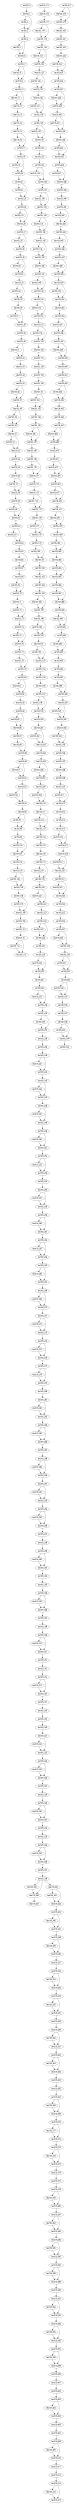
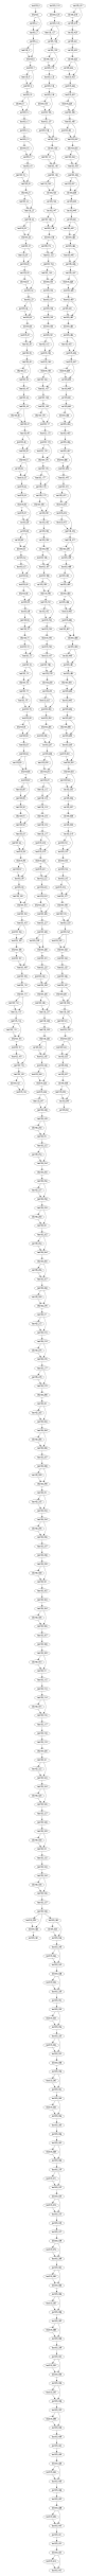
  digraph {
    fontname="Open Sans"
    node [fontname="Open Sans"]
    edge [fontname="Open Sans"]
    test105_0
    test105_1
    test105_2
    test105_3
    test105_4
    test105_5
    test105_6
    test105_7
    test105_8
    test105_9
    test105_10
    test105_11
    test105_12
    test105_13
    test105_14
    test105_15
    test105_16
    test105_17
    test105_18
    test105_19
    test105_20
    test105_21
    test105_22
    test105_23
    test105_24
    test105_25
    test105_26
    test105_27
    test105_28
    test105_29
    test105_30
    test105_31
    test105_32
    test105_33
    test105_34
    test105_35
    test105_36
    test105_37
    test105_38
    test105_39
    test105_40
    test105_41
    test105_42
    test105_43
    test105_44
    test105_45
    test105_46
    test105_47
    test105_48
    test105_49
    test105_50
    test105_51
    test105_52
    test105_53
    test105_54
    test105_55
    test105_56
    test105_57
    test105_58
    test105_59
    test105_60
    test105_61
    test105_62
    test105_63
    test105_64
    test105_65
    test105_66
    test105_67
    test105_68
    test105_69
    test105_70
    test105_71
    test105_72
    test105_73
    test105_74
    test105_75
    test105_76
    test105_77
    test105_78
    test105_79
    test105_80
    test105_81
    test105_82
    test105_83
    test105_84
    test105_85
    test105_86
    test105_87
    test105_88
    test105_89
    test105_90
    test105_91
    test105_92
    test105_93
    test105_94
    test105_95
    test105_96
    test105_97
    test105_98
    test105_99
    test105_100
    test105_101
    test105_102
    test105_103
    test105_104
    test105_105
    test105_106
    test105_107
    test105_108
    test105_109
    test105_110
    test105_111
    test105_112
    test105_113
+   test105_114
    test105_115
    test105_116
    test105_117
    test105_118
    test105_119
    test105_120
    test105_121
    test105_122
-   test105_123
    test105_124
    test105_125
    test105_126
    test105_127
    test105_128
    test105_129
    test105_130
    test105_131
    test105_132
    test105_133
    test105_134
    test105_135
    test105_136
    test105_137
    test105_138
    test105_139
    test105_140
    test105_141
    test105_142
    test105_143
    test105_144
    test105_145
    test105_146
    test105_147
    test105_148
    test105_149
    test105_150
    test105_151
    test105_152
    test105_153
    test105_154
    test105_155
    test105_156
    test105_157
    test105_158
    test105_159
    test105_160
    test105_161
    test105_162
    test105_163
    test105_164
    test105_165
    test105_166
    test105_167
    test105_168
    test105_169
    test105_170
    test105_171
    test105_172
    test105_173
    test105_174
    test105_175
    test105_176
    test105_177
    test105_178
    test105_179
    test105_180
    test105_181
    test105_182
    test105_183
    test105_184
    test105_185
    test105_186
    test105_187
    test105_188
    test105_189
    test105_190
    test105_191
    test105_192
    test105_193
    test105_194
    test105_195
    test105_196
    test105_197
    test105_198
    test105_199
    test105_200
    test105_201
    test105_202
    test105_203
    test105_204
    test105_205
    test105_206
    test105_207
    test105_208
    test105_209
    test105_210
    test105_211
    test105_212
    test105_213
    test105_214
    test105_215
    test105_216
    test105_217
    test105_218
    test105_219
    test105_220
    test105_221
    test105_222
    test105_223
    test105_224
    test105_225
    test105_226
    test105_227
    test105_228
    test105_229
    test105_230
    test105_231
    test105_232
    test105_233
    test105_234
    test105_235
    test105_236
    test105_237
    test105_238
    test105_239
    test105_240
    test105_241
    test105_242
    test105_243
    test105_244
    test105_245
    test105_246
    test105_247
    test105_248
    test105_249
    test105_250
    test105_251
    test105_252
    test105_253
    test105_254
    test105_255
    test105_256
    test105_257
    test105_258
    test105_259
    test105_260
    test105_261
    test105_262
    test105_263
    test105_264
    test105_265
    test105_266
    test105_267
    test105_268
    test105_269
    n271 [label=test104_270]
    test105_271
    test105_272
    test105_273
    test105_274
    test105_275
    test105_276
    test105_277
    test105_278
    test105_279
    test105_280
    test105_281
    test105_282
    test105_283
    test105_284
    test105_285
    test105_286
    test105_287
    test105_288
    test105_289
    test105_290
    test105_291
    test105_292
    test105_293
    test105_294
    test105_295
    test105_296
    test105_297
    test105_298
    test105_299
    test105_300
    test105_301
    test105_302
    test105_303
    test105_304
    test105_305
    test105_306
    test105_307
    test105_308
    test105_309
    test105_310
    test105_311
    test105_312
    test105_313
    test105_314
    test105_315
    test105_316
    test105_317
    test105_318
    test105_319
    test105_320
    test105_321
    test105_322
    test105_323
    test105_324
    test105_325
    test105_326
    test105_327
    test105_328
    test105_329
    test105_330
    test105_331
    test105_332
    test105_333
    test105_334
    test105_335
    test105_336
    test105_337
    test105_338
    test105_339
    test105_340
    test105_342
    test105_341
    test105_343
    test105_344
    test105_345
    test105_346
    test105_347
    test105_348
    test105_349
    test105_350
    test105_351
    test105_352
    test105_353
    test105_354
    test105_355
    test105_356
    test105_357
    test105_358
    test105_359
    test105_360
    test105_361
    test105_362
    test105_363
    test105_364
    test105_365
    test105_366
    test105_367
    test105_368
    test105_369
    test105_370
    test105_371
    test105_372
    test105_373
    test105_374
    test105_375
    test105_376
    test105_377
    test105_378
    test105_379
    test105_380
    test105_381
    test105_382
    test105_383
    test105_384
    test105_385
    test105_386
    test105_387
    test105_388
    test105_389
    test105_390
    test105_391
    test105_392
    test105_393
    test105_394
    test105_395
    test105_396
    test105_397
    test105_398
    test105_399
    test105_400
    test105_401
    test105_402
    test105_403
    test105_404
    test105_405
    test105_406
    test105_407
    test105_408
    test105_409
    test105_410
    test105_411
    test105_412
    test105_413
    test105_414
    test105_415
    test105_417
    test105_418
    test105_419
    test105_420
    test105_421
    test105_422
    test105_423
    test105_424
    test105_425
    test105_426
    test105_427
    test105_428
    test105_429
    test105_430
    test105_431
    test105_432
    test105_433
    test105_434
    test105_435
    test105_436
    test105_437
    test105_438
    test105_439
    test105_440
    test105_441
    test105_442
    test105_443
    test105_444
    test105_445
    test105_446
    test105_447
    test105_448
    test105_449
    test105_450
    test105_451
    test105_452
    test105_453
    test105_454
    test105_455
    test105_456
    test105_457
    test105_458
    test105_459
    test105_460
    test105_461
    test105_462
    test105_463
    test105_464
    test105_465
    test105_466
    test105_467
    test105_468
    test105_469
    test105_470
    test105_471
    test105_472
    test105_473
    test105_474
    test105_475
    test105_476
    test105_477
    test105_478
    test105_479
    test105_480
    test105_481
    test105_482
    test105_483
    test105_484
    test105_485
    test105_486
    test105_487
    test105_488
    test105_489
    test105_490
    test105_491
    test105_492
    test105_493
    test105_494
    test105_495
    test105_496
    test105_497
    test105_498
    test105_499
    test105_500
    test105_501
    test105_502
    test105_503
    test105_504
    test105_505
    test105_506
    test105_507
    test105_508
    test105_509
    test105_510
    test105_511
    test105_512
    test105_513
    test105_514
    test105_515
    test105_516
    test105_517
    test105_518
    test105_519
    test105_520
    test105_521
    test105_522
    test105_523
    test105_524
    test105_525
    test105_526
    test105_527
    test105_528
    test105_529
    test105_530
    test105_531
    test105_532
    test105_533
    test105_534
    test105_535
    test105_536
    test105_537
    test105_538
    test105_539
    test105_540
    test105_541
    test105_0 -> test105_1
    test105_1 -> test105_2
    test105_1 -> test105_3
    test105_2 -> test105_3
    test105_3 -> test105_4
    test105_4 -> test105_5
    test105_4 -> test105_6
    test105_5 -> test105_6
    test105_6 -> test105_7
    test105_7 -> test105_8
    test105_7 -> test105_9
    test105_8 -> test105_9
    test105_9 -> test105_10
    test105_10 -> test105_11
    test105_10 -> test105_12
    test105_11 -> test105_12
    test105_12 -> test105_13
    test105_13 -> test105_14
    test105_14 -> test105_15
    test105_15 -> test105_16
    test105_15 -> test105_17
    test105_16 -> test105_17
    test105_17 -> test105_18
    test105_18 -> test105_19
    test105_18 -> test105_20
    test105_19 -> test105_20
    test105_20 -> test105_21
    test105_21 -> test105_22
    test105_21 -> test105_23
    test105_22 -> test105_23
    test105_23 -> test105_24
    test105_24 -> test105_25
    test105_24 -> test105_26
    test105_25 -> test105_26
    test105_26 -> test105_27
    test105_27 -> test105_28
    test105_27 -> test105_29
    test105_28 -> test105_29
    test105_29 -> test105_30
    test105_30 -> test105_31
    test105_30 -> test105_32
    test105_31 -> test105_32
    test105_32 -> test105_33
    test105_33 -> test105_34
    test105_33 -> test105_35
    test105_34 -> test105_35
    test105_35 -> test105_36
    test105_36 -> test105_37
    test105_36 -> test105_38
    test105_37 -> test105_38
    test105_38 -> test105_39
    test105_39 -> test105_40
    test105_40 -> test105_41
    test105_40 -> test105_42
    test105_41 -> test105_42
    test105_42 -> test105_43
    test105_43 -> test105_44
    test105_44 -> test105_45
    test105_45 -> test105_46
    test105_45 -> test105_47
    test105_46 -> test105_47
    test105_47 -> test105_48
    test105_48 -> test105_49
    test105_48 -> test105_50
    test105_49 -> test105_50
    test105_50 -> test105_51
    test105_51 -> test105_52
    test105_51 -> test105_53
    test105_52 -> test105_53
    test105_53 -> test105_54
    test105_54 -> test105_55
    test105_55 -> test105_56
    test105_56 -> test105_57
    test105_56 -> test105_58
    test105_57 -> test105_58
    test105_58 -> test105_59
    test105_59 -> test105_60
    test105_59 -> test105_61
    test105_60 -> test105_61
    test105_61 -> test105_62
    test105_62 -> test105_63
    test105_62 -> test105_64
    test105_63 -> test105_64
    test105_64 -> test105_65
    test105_65 -> test105_66
    test105_65 -> test105_67
    test105_66 -> test105_67
    test105_67 -> test105_68
    test105_68 -> test105_69
    test105_68 -> test105_70
    test105_69 -> test105_70
    test105_70 -> test105_71
    test105_71 -> test105_72
    test105_71 -> test105_73
    test105_72 -> test105_73
    test105_73 -> test105_74
    test105_74 -> test105_75
    test105_74 -> test105_76
    test105_75 -> test105_76
    test105_76 -> test105_77
    test105_77 -> test105_78
    test105_77 -> test105_79
    test105_78 -> test105_79
    test105_79 -> test105_80
    test105_80 -> test105_81
    test105_80 -> test105_82
    test105_81 -> test105_82
    test105_82 -> test105_83
    test105_83 -> test105_84
    test105_84 -> test105_85
    test105_84 -> test105_86
    test105_85 -> test105_86
    test105_86 -> test105_87
    test105_87 -> test105_88
    test105_87 -> test105_89
    test105_88 -> test105_89
    test105_89 -> test105_90
    test105_90 -> test105_91
    test105_90 -> test105_92
    test105_91 -> test105_92
    test105_92 -> test105_93
    test105_93 -> test105_94
    test105_93 -> test105_95
    test105_94 -> test105_95
    test105_95 -> test105_96
    test105_96 -> test105_97
    test105_96 -> test105_98
    test105_97 -> test105_98
    test105_98 -> test105_99
    test105_99 -> test105_100
    test105_99 -> test105_101
    test105_100 -> test105_101
    test105_101 -> test105_102
    test105_102 -> test105_103
    test105_103 -> test105_104
    test105_103 -> test105_105
    test105_104 -> test105_105
    test105_105 -> test105_106
    test105_106 -> test105_107
    test105_106 -> test105_108
    test105_107 -> test105_108
    test105_108 -> test105_109
    test105_109 -> test105_110
    test105_110 -> test105_111
    test105_111 -> test105_112
    test105_111 -> test105_113
    test105_112 -> test105_113
+   test105_113 -> test105_114
+   test105_114 -> test105_115
+   test105_114 -> test105_116
    test105_115 -> test105_116
    test105_116 -> test105_117
    test105_117 -> test105_118
    test105_117 -> test105_119
    test105_118 -> test105_119
    test105_119 -> test105_120
    test105_120 -> test105_121
    test105_120 -> test105_122
    test105_121 -> test105_122
-   test105_122 -> test105_123
-   test105_123 -> test105_124
-   test105_123 -> test105_125
    test105_124 -> test105_125
    test105_125 -> test105_126
    test105_126 -> test105_127
    test105_126 -> test105_128
    test105_127 -> test105_128
    test105_128 -> test105_129
    test105_129 -> test105_130
    test105_129 -> test105_131
    test105_130 -> test105_131
    test105_131 -> test105_132
    test105_132 -> test105_133
    test105_133 -> test105_134
    test105_134 -> test105_135
    test105_134 -> test105_136
    test105_135 -> test105_136
    test105_136 -> test105_137
    test105_137 -> test105_138
    test105_137 -> test105_139
    test105_138 -> test105_139
    test105_139 -> test105_140
    test105_140 -> test105_141
    test105_140 -> test105_142
    test105_141 -> test105_142
    test105_142 -> test105_143
    test105_143 -> test105_144
    test105_143 -> test105_145
    test105_144 -> test105_145
    test105_145 -> test105_146
    test105_146 -> test105_147
    test105_147 -> test105_148
    test105_147 -> test105_149
    test105_148 -> test105_149
    test105_149 -> test105_150
    test105_150 -> test105_151
    test105_150 -> test105_152
    test105_151 -> test105_152
    test105_152 -> test105_153
    test105_153 -> test105_154
    test105_153 -> test105_155
    test105_154 -> test105_155
    test105_155 -> test105_156
    test105_156 -> test105_157
    test105_157 -> test105_158
    test105_158 -> test105_159
    test105_159 -> test105_160
    test105_160 -> test105_161
    test105_161 -> test105_162
    test105_161 -> test105_163
    test105_162 -> test105_163
    test105_163 -> test105_164
    test105_164 -> test105_165
    test105_165 -> test105_166
    test105_165 -> test105_167
    test105_166 -> test105_167
    test105_167 -> test105_168
    test105_168 -> test105_169
    test105_169 -> test105_170
    test105_169 -> test105_171
    test105_170 -> test105_171
    test105_171 -> test105_172
    test105_172 -> test105_173
    test105_173 -> test105_174
    test105_173 -> test105_175
    test105_174 -> test105_175
    test105_175 -> test105_176
    test105_176 -> test105_177
    test105_176 -> test105_178
    test105_177 -> test105_178
    test105_178 -> test105_179
    test105_179 -> test105_180
    test105_179 -> test105_181
    test105_180 -> test105_181
    test105_181 -> test105_182
    test105_182 -> test105_183
    test105_183 -> test105_184
    test105_184 -> test105_185
    test105_185 -> test105_186
    test105_185 -> test105_187
    test105_186 -> test105_187
    test105_187 -> test105_188
    test105_188 -> test105_189
    test105_188 -> test105_190
    test105_189 -> test105_190
    test105_190 -> test105_191
    test105_191 -> test105_192
    test105_191 -> test105_193
    test105_192 -> test105_193
    test105_193 -> test105_194
    test105_194 -> test105_195
    test105_195 -> test105_196
    test105_196 -> test105_197
    test105_197 -> test105_198
    test105_197 -> test105_199
    test105_198 -> test105_199
    test105_199 -> test105_200
    test105_200 -> test105_201
    test105_201 -> test105_202
    test105_201 -> test105_203
    test105_202 -> test105_203
    test105_203 -> test105_204
    test105_204 -> test105_205
    test105_205 -> test105_206
    test105_205 -> test105_207
    test105_206 -> test105_207
    test105_207 -> test105_208
    test105_208 -> test105_209
    test105_208 -> test105_210
    test105_209 -> test105_210
    test105_210 -> test105_211
    test105_211 -> test105_212
    test105_211 -> test105_213
    test105_212 -> test105_213
    test105_213 -> test105_214
    test105_214 -> test105_215
    test105_215 -> test105_216
    test105_216 -> test105_217
    test105_217 -> test105_218
    test105_217 -> test105_219
    test105_218 -> test105_219
    test105_219 -> test105_220
    test105_220 -> test105_221
    test105_220 -> test105_222
    test105_221 -> test105_222
    test105_222 -> test105_223
    test105_223 -> test105_224
    test105_224 -> test105_225
    test105_224 -> test105_226
    test105_225 -> test105_226
    test105_226 -> test105_227
    test105_227 -> test105_228
    test105_228 -> test105_229
    test105_228 -> test105_230
    test105_229 -> test105_230
    test105_230 -> test105_231
    test105_231 -> test105_232
    test105_232 -> test105_233
    test105_232 -> test105_234
    test105_233 -> test105_234
    test105_234 -> test105_235
    test105_235 -> test105_236
    test105_235 -> test105_237
    test105_236 -> test105_237
    test105_237 -> test105_238
    test105_238 -> test105_239
    test105_239 -> test105_240
    test105_240 -> test105_241
    test105_240 -> test105_242
    test105_241 -> test105_242
    test105_242 -> test105_243
    test105_243 -> test105_244
    test105_243 -> test105_245
    test105_244 -> test105_245
    test105_245 -> test105_246
    test105_246 -> test105_247
    test105_246 -> test105_248
    test105_247 -> test105_248
    test105_248 -> test105_249
    test105_249 -> test105_250
    test105_249 -> test105_251
    test105_250 -> test105_251
    test105_251 -> test105_252
    test105_252 -> test105_253
    test105_252 -> test105_254
    test105_253 -> test105_254
    test105_254 -> test105_255
    test105_255 -> test105_256
    test105_256 -> test105_257
    test105_256 -> test105_258
    test105_257 -> test105_258
    test105_258 -> test105_259
    test105_259 -> test105_260
    test105_259 -> test105_261
    test105_260 -> test105_261
    test105_261 -> test105_262
    test105_262 -> test105_263
    test105_262 -> test105_264
    test105_263 -> test105_264
    test105_264 -> test105_265
    test105_265 -> test105_266
    test105_265 -> test105_267
    test105_266 -> test105_267
    test105_267 -> test105_268
    test105_268 -> test105_269
    test105_268 -> n271
    test105_269 -> n271
    n271 -> test105_271
    test105_271 -> test105_272
    test105_271 -> test105_273
    test105_272 -> test105_273
    test105_273 -> test105_274
    test105_274 -> test105_275
    test105_274 -> test105_276
    test105_275 -> test105_276
    test105_276 -> test105_277
    test105_277 -> test105_278
    test105_277 -> test105_279
    test105_278 -> test105_279
    test105_279 -> test105_280
    test105_280 -> test105_281
    test105_281 -> test105_282
    test105_281 -> test105_283
    test105_282 -> test105_283
    test105_283 -> test105_284
    test105_284 -> test105_285
    test105_284 -> test105_286
    test105_285 -> test105_286
    test105_286 -> test105_287
    test105_287 -> test105_288
    test105_288 -> test105_289
    test105_288 -> test105_290
    test105_289 -> test105_290
    test105_290 -> test105_291
    test105_291 -> test105_292
    test105_291 -> test105_293
    test105_292 -> test105_293
    test105_293 -> test105_294
    test105_294 -> test105_295
    test105_294 -> test105_296
    test105_295 -> test105_296
    test105_296 -> test105_297
    test105_297 -> test105_298
    test105_298 -> test105_299
    test105_299 -> test105_300
    test105_299 -> test105_301
    test105_300 -> test105_301
    test105_301 -> test105_302
    test105_302 -> test105_303
    test105_303 -> test105_304
    test105_304 -> test105_305
    test105_304 -> test105_306
    test105_305 -> test105_306
    test105_306 -> test105_307
    test105_307 -> test105_308
    test105_308 -> test105_309
    test105_309 -> test105_310
    test105_309 -> test105_311
    test105_310 -> test105_311
    test105_311 -> test105_312
    test105_312 -> test105_313
    test105_313 -> test105_314
    test105_314 -> test105_315
    test105_314 -> test105_316
    test105_315 -> test105_316
    test105_316 -> test105_317
    test105_317 -> test105_318
    test105_318 -> test105_319
    test105_319 -> test105_320
    test105_320 -> test105_321
    test105_321 -> test105_322
    test105_321 -> test105_323
    test105_322 -> test105_323
    test105_323 -> test105_324
    test105_324 -> test105_325
    test105_324 -> test105_326
    test105_325 -> test105_326
    test105_326 -> test105_327
    test105_327 -> test105_328
    test105_328 -> test105_329
    test105_329 -> test105_330
    test105_329 -> test105_331
    test105_330 -> test105_331
    test105_331 -> test105_332
    test105_332 -> test105_333
    test105_333 -> test105_334
    test105_334 -> test105_335
    test105_334 -> test105_336
    test105_335 -> test105_336
    test105_336 -> test105_337
    test105_337 -> test105_338
    test105_338 -> test105_339
    test105_338 -> test105_340
    test105_338 -> test105_342
    test105_339 -> test105_340
    test105_340 -> test105_341
    test105_342 -> test105_343
    test105_342 -> test105_344
    test105_343 -> test105_344
    test105_344 -> test105_345
    test105_345 -> test105_346
    test105_345 -> test105_347
    test105_346 -> test105_347
    test105_347 -> test105_348
    test105_348 -> test105_349
    test105_348 -> test105_350
    test105_349 -> test105_350
    test105_350 -> test105_351
    test105_351 -> test105_352
    test105_352 -> test105_353
    test105_352 -> test105_354
    test105_353 -> test105_354
    test105_354 -> test105_355
    test105_355 -> test105_356
    test105_355 -> test105_357
    test105_356 -> test105_357
    test105_357 -> test105_358
    test105_358 -> test105_359
    test105_359 -> test105_360
    test105_359 -> test105_361
    test105_360 -> test105_361
    test105_361 -> test105_362
    test105_362 -> test105_363
    test105_362 -> test105_364
    test105_363 -> test105_364
    test105_364 -> test105_365
    test105_365 -> test105_366
    test105_366 -> test105_367
    test105_367 -> test105_368
    test105_367 -> test105_369
    test105_368 -> test105_369
    test105_369 -> test105_370
    test105_370 -> test105_371
    test105_370 -> test105_372
    test105_371 -> test105_372
    test105_372 -> test105_373
    test105_373 -> test105_374
    test105_373 -> test105_375
    test105_374 -> test105_375
    test105_375 -> test105_376
    test105_376 -> test105_377
    test105_377 -> test105_378
    test105_378 -> test105_379
    test105_378 -> test105_380
    test105_379 -> test105_380
    test105_380 -> test105_381
    test105_381 -> test105_382
    test105_381 -> test105_383
    test105_382 -> test105_383
    test105_383 -> test105_384
    test105_384 -> test105_385
    test105_384 -> test105_386
    test105_385 -> test105_386
    test105_386 -> test105_387
    test105_387 -> test105_388
    test105_387 -> test105_389
    test105_388 -> test105_389
    test105_389 -> test105_390
    test105_390 -> test105_391
    test105_391 -> test105_392
    test105_391 -> test105_393
    test105_392 -> test105_393
    test105_393 -> test105_394
    test105_394 -> test105_395
    test105_394 -> test105_396
    test105_395 -> test105_396
    test105_396 -> test105_397
    test105_397 -> test105_398
    test105_397 -> test105_399
    test105_398 -> test105_399
    test105_399 -> test105_400
    test105_400 -> test105_401
    test105_401 -> test105_402
    test105_402 -> test105_403
    test105_403 -> test105_404
    test105_403 -> test105_405
    test105_404 -> test105_405
    test105_405 -> test105_406
    test105_406 -> test105_407
    test105_407 -> test105_408
    test105_408 -> test105_409
    test105_408 -> test105_410
    test105_409 -> test105_410
    test105_410 -> test105_411
    test105_411 -> test105_412
    test105_412 -> test105_413
    test105_413 -> test105_414
    test105_413 -> test105_415
    test105_414 -> test105_415
    test105_417 -> test105_418
    test105_417 -> test105_419
    test105_418 -> test105_419
    test105_419 -> test105_420
    test105_420 -> test105_421
    test105_421 -> test105_422
    test105_422 -> test105_423
    test105_423 -> test105_424
    test105_423 -> test105_425
    test105_424 -> test105_425
    test105_425 -> test105_426
    test105_426 -> test105_427
    test105_427 -> test105_428
    test105_427 -> test105_429
    test105_428 -> test105_429
    test105_429 -> test105_430
    test105_430 -> test105_431
    test105_430 -> test105_432
    test105_431 -> test105_432
    test105_432 -> test105_433
    test105_433 -> test105_434
    test105_433 -> test105_435
    test105_434 -> test105_435
    test105_435 -> test105_436
    test105_436 -> test105_437
    test105_436 -> test105_438
    test105_437 -> test105_438
    test105_438 -> test105_439
    test105_439 -> test105_440
    test105_440 -> test105_441
    test105_441 -> test105_442
    test105_441 -> test105_443
    test105_442 -> test105_443
    test105_443 -> test105_444
    test105_444 -> test105_445
    test105_444 -> test105_446
    test105_445 -> test105_446
    test105_446 -> test105_447
    test105_447 -> test105_448
    test105_447 -> test105_449
    test105_448 -> test105_449
    test105_449 -> test105_450
    test105_450 -> test105_451
    test105_450 -> test105_452
    test105_451 -> test105_452
    test105_452 -> test105_453
    test105_453 -> test105_454
    test105_454 -> test105_455
    test105_454 -> test105_456
    test105_455 -> test105_456
    test105_456 -> test105_457
    test105_457 -> test105_458
    test105_457 -> test105_459
    test105_458 -> test105_459
    test105_459 -> test105_460
    test105_460 -> test105_461
    test105_461 -> test105_462
    test105_462 -> test105_463
    test105_462 -> test105_464
    test105_463 -> test105_464
    test105_464 -> test105_465
    test105_465 -> test105_466
    test105_466 -> test105_467
    test105_467 -> test105_468
    test105_467 -> test105_469
    test105_468 -> test105_469
    test105_469 -> test105_470
    test105_470 -> test105_471
    test105_471 -> test105_472
    test105_471 -> test105_473
    test105_472 -> test105_473
    test105_473 -> test105_474
    test105_474 -> test105_475
    test105_474 -> test105_476
    test105_475 -> test105_476
    test105_476 -> test105_477
    test105_477 -> test105_478
    test105_477 -> test105_479
    test105_478 -> test105_479
    test105_479 -> test105_480
    test105_480 -> test105_481
    test105_480 -> test105_482
    test105_481 -> test105_482
    test105_482 -> test105_483
    test105_483 -> test105_484
    test105_483 -> test105_485
    test105_484 -> test105_485
    test105_485 -> test105_486
    test105_486 -> test105_487
    test105_486 -> test105_488
    test105_487 -> test105_488
    test105_488 -> test105_489
    test105_489 -> test105_490
    test105_489 -> test105_491
    test105_490 -> test105_491
    test105_491 -> test105_492
    test105_492 -> test105_493
    test105_492 -> test105_494
    test105_493 -> test105_494
    test105_494 -> test105_495
    test105_495 -> test105_496
    test105_496 -> test105_497
    test105_497 -> test105_498
    test105_497 -> test105_499
    test105_498 -> test105_499
    test105_499 -> test105_500
    test105_500 -> test105_501
    test105_500 -> test105_502
    test105_501 -> test105_502
    test105_502 -> test105_503
    test105_503 -> test105_504
    test105_503 -> test105_505
    test105_504 -> test105_505
    test105_505 -> test105_506
    test105_506 -> test105_507
    test105_507 -> test105_508
    test105_508 -> test105_509
    test105_509 -> test105_510
    test105_510 -> test105_511
    test105_510 -> test105_512
    test105_511 -> test105_512
    test105_512 -> test105_513
    test105_513 -> test105_514
    test105_514 -> test105_515
    test105_515 -> test105_516
    test105_515 -> test105_517
    test105_516 -> test105_517
    test105_517 -> test105_518
    test105_518 -> test105_519
    test105_518 -> test105_520
    test105_519 -> test105_520
    test105_520 -> test105_521
    test105_521 -> test105_522
    test105_521 -> test105_523
    test105_522 -> test105_523
    test105_523 -> test105_524
    test105_524 -> test105_525
    test105_525 -> test105_526
    test105_526 -> test105_527
    test105_527 -> test105_528
    test105_527 -> test105_529
    test105_528 -> test105_529
    test105_529 -> test105_530
    test105_530 -> test105_531
    test105_530 -> test105_532
    test105_531 -> test105_532
    test105_532 -> test105_533
    test105_533 -> test105_534
    test105_533 -> test105_535
    test105_534 -> test105_535
    test105_535 -> test105_536
    test105_536 -> test105_537
    test105_537 -> test105_538
    test105_538 -> test105_539
    test105_538 -> test105_540
    test105_539 -> test105_540
    test105_540 -> test105_541
  }
